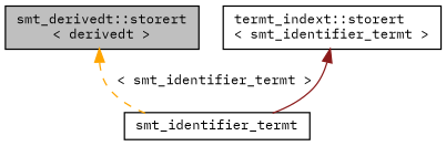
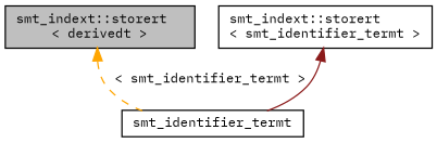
  digraph {
    fontname="IBM Plex Mono"
    node [color=black fontname="IBM Plex Mono" fontsize=10 shape=record]
    edge [dir=back fontname="IBM Plex Mono" fontsize=10 labelfontname=Helvetica labelfontsize=10]
-   n1 [fillcolor=grey75 fontcolor=black height=0.2 label="smt_derivedt::storert\l\< derivedt \>" style=filled width=0.4]
+   n1 [fillcolor=grey75 fontcolor=black height=0.2 label="smt_indext::storert\l\< derivedt \>" style=filled width=0.4]
    n2 [height=0.2 label=smt_identifier_termt width=0.4]
-   n3 [height=0.2 label="termt_indext::storert\l\< smt_identifier_termt \>" width=0.4]
+   n3 [height=0.2 label="smt_indext::storert\l\< smt_identifier_termt \>" width=0.4]
    n1 -> n2 [color=orange label=" \< smt_identifier_termt \>" style=dashed]
    n3 -> n2 [color=firebrick4 style=solid]
  }
